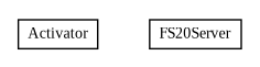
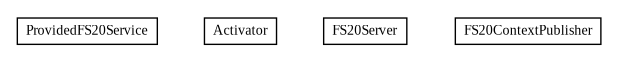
  digraph {
    nodesep=0.25
    ranksep=0.5
    fontname="Liberation Serif"
    node [fontcolor=black fontname="Liberation Serif" fontsize=10.0 shape=plaintext]
+   n1 [label=<<table title="org.universAAL.lddi.fs20.exporter.ProvidedFS20Service" border="0" cellborder="1" cellspacing="0" cellpadding="2" port="p" href="./ProvidedFS20Service.html"> 		<tr><td><table border="0" cellspacing="0" cellpadding="1"> <tr><td align="center" balign="center"> ProvidedFS20Service </td></tr> 		</table></td></tr> 		</table>>]
    n2 [label=<<table title="org.universAAL.lddi.fs20.exporter.Activator" border="0" cellborder="1" cellspacing="0" cellpadding="2" port="p" href="./Activator.html"> 		<tr><td><table border="0" cellspacing="0" cellpadding="1"> <tr><td align="center" balign="center"> Activator </td></tr> 		</table></td></tr> 		</table>>]
    n3 [label=<<table title="org.universAAL.lddi.fs20.exporter.FS20Server" border="0" cellborder="1" cellspacing="0" cellpadding="2" port="p" href="./FS20Server.html"> 		<tr><td><table border="0" cellspacing="0" cellpadding="1"> <tr><td align="center" balign="center"> FS20Server </td></tr> 		</table></td></tr> 		</table>>]
+   n4 [label=<<table title="org.universAAL.lddi.fs20.exporter.FS20ContextPublisher" border="0" cellborder="1" cellspacing="0" cellpadding="2" port="p" href="./FS20ContextPublisher.html"> 		<tr><td><table border="0" cellspacing="0" cellpadding="1"> <tr><td align="center" balign="center"> FS20ContextPublisher </td></tr> 		</table></td></tr> 		</table>>]
  }
